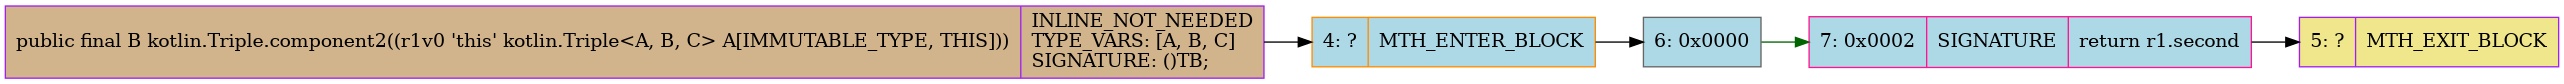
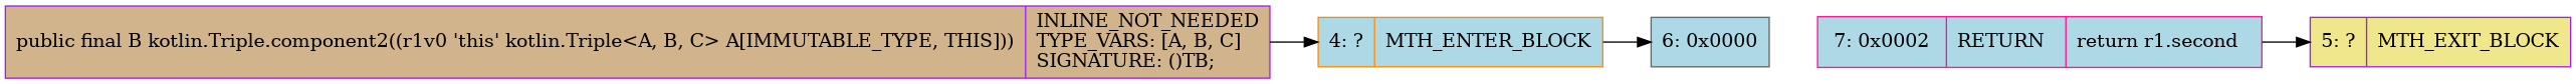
  digraph {
    rankdir=LR
    node [color=purple fillcolor=lightblue shape=record style=filled]
    edge [color=black]
    n1 [color=darkorange label="{4\:\ ?|MTH_ENTER_BLOCK\l}"]
    n2 [color=gray40 label="{6\:\ 0x0000}"]
-   n3 [color=deeppink label="{7\:\ 0x0002|SIGNATURE\l|return r1.second\l}"]
+   n3 [color=deeppink label="{7\:\ 0x0002|RETURN\l|return r1.second\l}"]
    n4 [fillcolor=khaki label="{5\:\ ?|MTH_EXIT_BLOCK\l}"]
    n5 [fillcolor=tan label="{public final B kotlin.Triple.component2((r1v0 'this' kotlin.Triple\<A, B, C\> A[IMMUTABLE_TYPE, THIS]))  | INLINE_NOT_NEEDED\lTYPE_VARS: [A, B, C]\lSIGNATURE: ()TB;\l}"]
    n1 -> n2
-   n2 -> n3 [color=darkgreen]
    n3 -> n4
    n5 -> n1
  }
